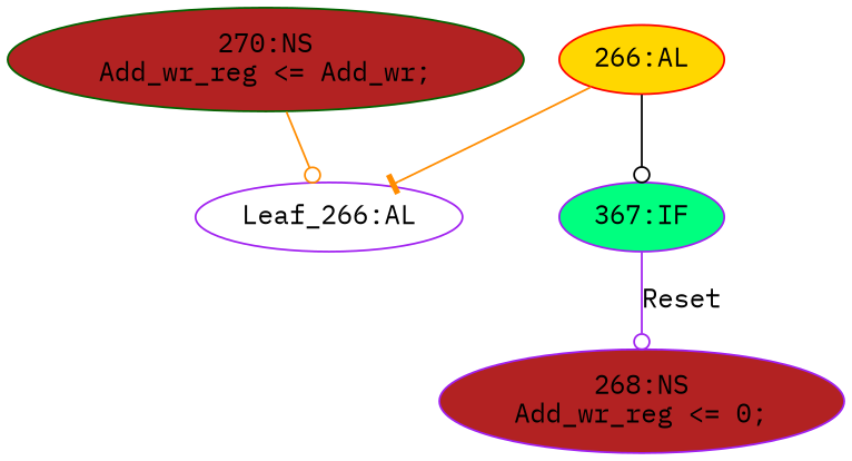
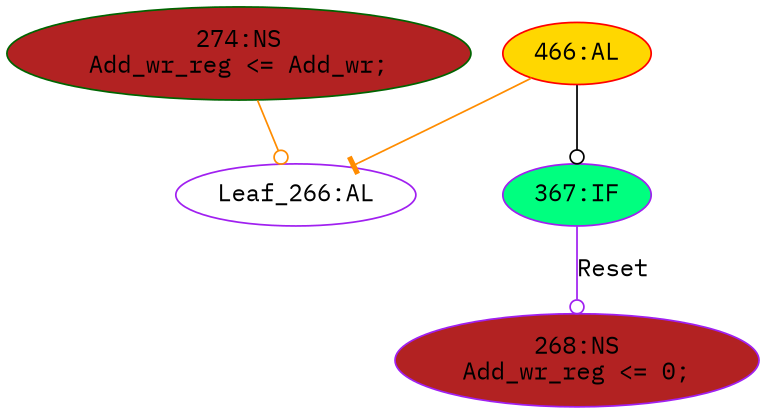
  strict digraph {
    fontname="IBM Plex Mono"
    node [color=purple fillcolor=firebrick fontname="IBM Plex Mono" statements="[]" style=filled typ=NonblockingSubstitution]
    edge [arrowhead=odot color=darkorange cond="[]" fontname="IBM Plex Mono" lineno=None]
-   n1 [ast="<pyverilog.vparser.ast.NonblockingSubstitution object at 0x7fbd1c2ba1d0>" color=darkgreen label="270:NS\nAdd_wr_reg <= Add_wr;" statements="[<pyverilog.vparser.ast.NonblockingSubstitution object at 0x7fbd1c2ba1d0>]"]
+   n1 [ast="<pyverilog.vparser.ast.NonblockingSubstitution object at 0x7fbd1c2ba1d0>" color=darkgreen label="274:NS\nAdd_wr_reg <= Add_wr;" statements="[<pyverilog.vparser.ast.NonblockingSubstitution object at 0x7fbd1c2ba1d0>]"]
    n2 [def_var="['Add_wr_reg']" label="Leaf_266:AL" fillcolor="" statements="" style="" typ=""]
-   n3 [ast="<pyverilog.vparser.ast.Always object at 0x7fbd1c2bafd0>" clk_sens=True color=red fillcolor=gold label="266:AL" sens="['Clk_MAC', 'Reset']" typ=Always use_var="['Reset', 'State_idle', 'Current_state', 'Add_wr']"]
+   n3 [ast="<pyverilog.vparser.ast.Always object at 0x7fbd1c2bafd0>" clk_sens=True color=red fillcolor=gold label="466:AL" sens="['Clk_MAC', 'Reset']" typ=Always use_var="['Reset', 'State_idle', 'Current_state', 'Add_wr']"]
    n4 [ast="<pyverilog.vparser.ast.IfStatement object at 0x7fbd1c2d1190>" fillcolor=springgreen label="367:IF" typ=IfStatement]
    n5 [ast="<pyverilog.vparser.ast.NonblockingSubstitution object at 0x7fbd1c2d11d0>" label="268:NS\nAdd_wr_reg <= 0;" statements="[<pyverilog.vparser.ast.NonblockingSubstitution object at 0x7fbd1c2d11d0>]"]
    n1 -> n2
    n3 -> n2 [arrowhead=tee]
    n3 -> n4 [color=black]
    n4 -> n5 [color=purple cond="['Reset']" label=Reset lineno=267]
  }
